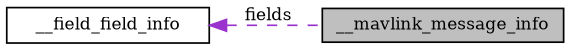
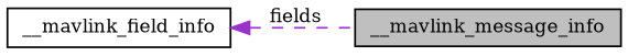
  digraph {
    rankdir=LR
    fontname="DejaVu Serif"
    node [color=black fontname="DejaVu Serif" fontsize=10 shape=record style=filled]
    n1 [fillcolor=grey75 fontcolor=black height=0.2 label=__mavlink_message_info width=0.4]
-   n2 [fillcolor=white height=0.2 label=__field_field_info width=0.4]
+   n2 [fillcolor=white height=0.2 label=__mavlink_field_info width=0.4]
    n2 -> n1 [color=darkorchid3 dir=back fontname="DejaVu Serif" fontsize=10 label=" fields" labelfontname=Helvetica labelfontsize=10 style=dashed]
  }
